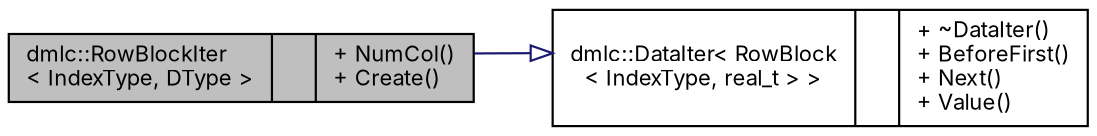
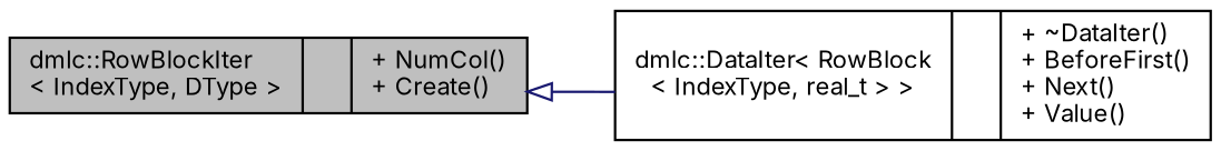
  digraph {
    rankdir=LR
    fontname=Inter
    node [color=black fontname=Inter fontsize=10 shape=record style=filled]
    n1 [fillcolor=grey75 fontcolor=black height=0.2 label="{dmlc::RowBlockIter\l\< IndexType, DType \>\n||+ NumCol()\l+ Create()\l}" width=0.4]
    n2 [fillcolor=white height=0.2 label="{dmlc::DataIter\< RowBlock\l\< IndexType, real_t \> \>\n||+ ~DataIter()\l+ BeforeFirst()\l+ Next()\l+ Value()\l}" width=0.4]
-   n2 -> n1 [arrowtail=onormal color=midnightblue dir=back fontname=Inter fontsize=10 labelfontname=Helvetica labelfontsize=10 style=solid]
+   n1 -> n2 [arrowtail=onormal color=midnightblue dir=back fontname=Inter fontsize=10 labelfontname=Helvetica labelfontsize=10 style=solid]
  }
